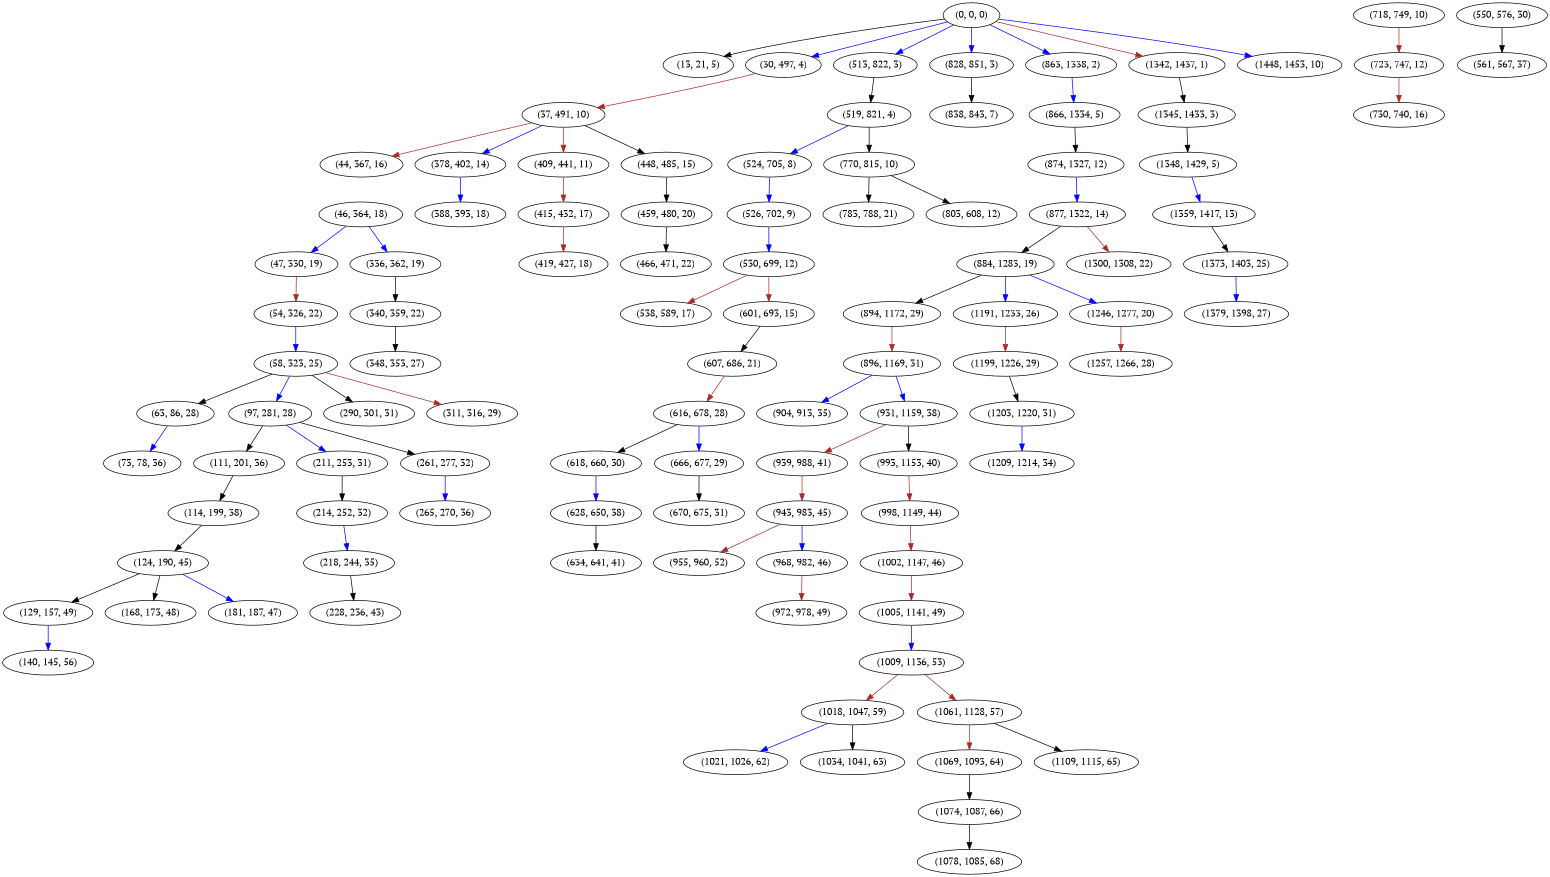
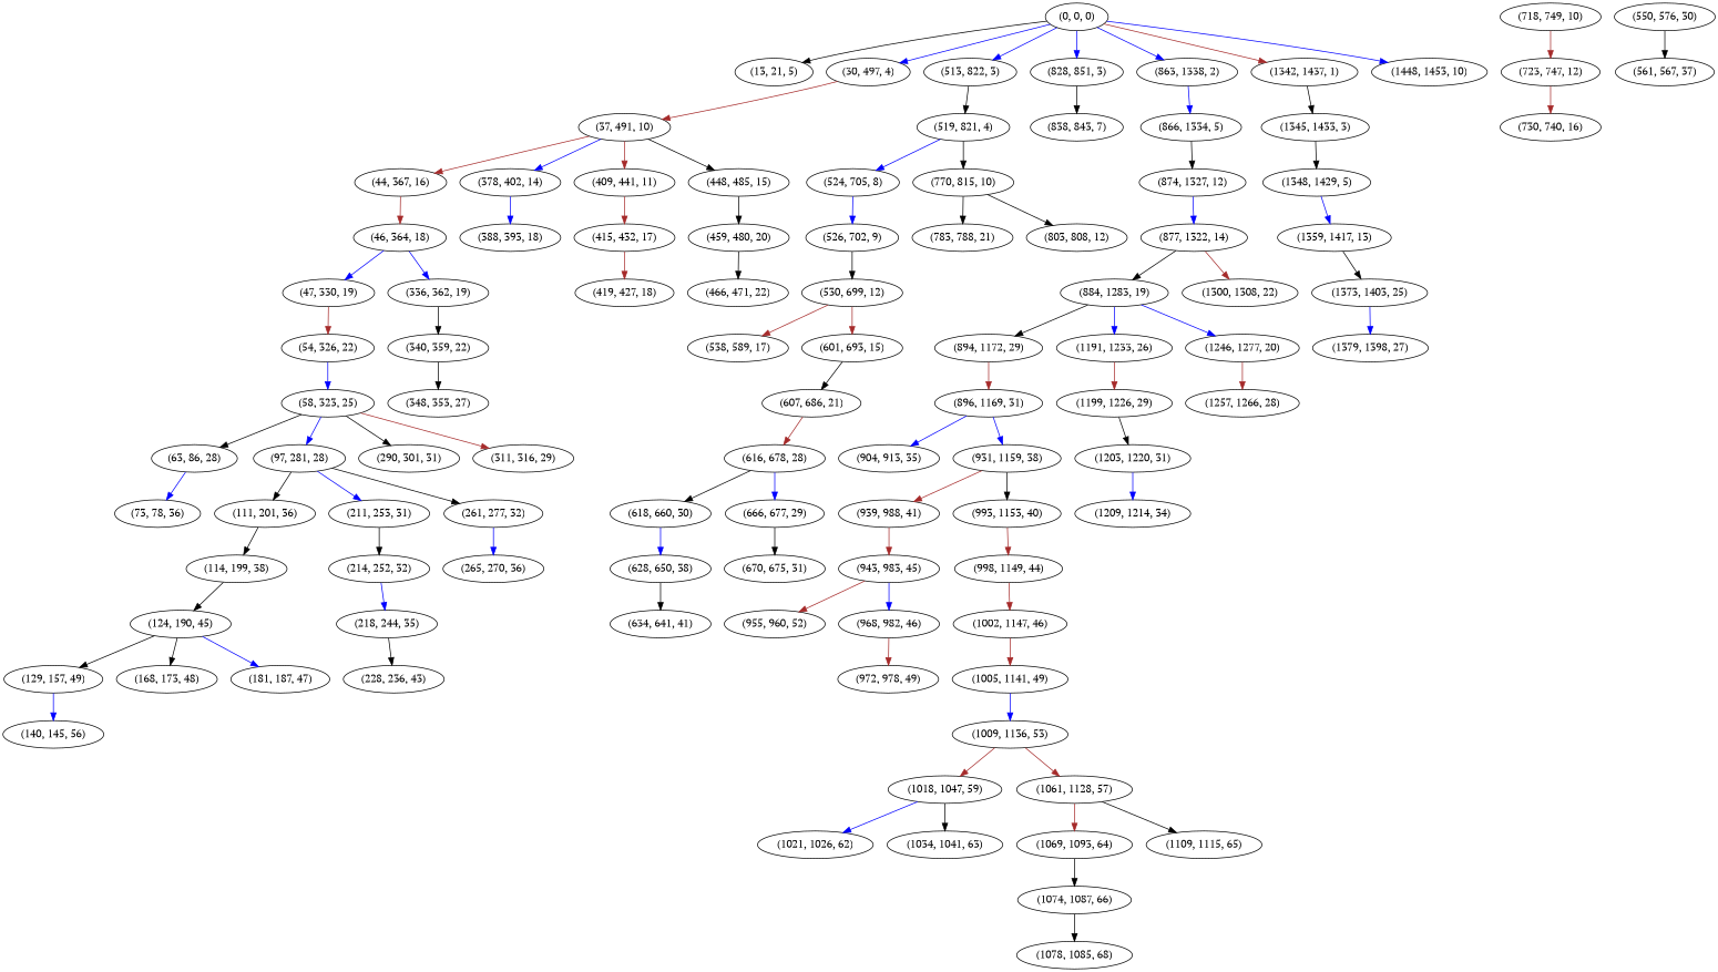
  digraph {
    fontname="PT Serif"
    node [fontname="PT Serif"]
    edge [color=black fontname="PT Serif"]
    "(0, 0, 0)"
    "(13, 21, 5)"
    "(30, 497, 4)"
    "(513, 822, 3)"
    "(828, 851, 3)"
    "(863, 1338, 2)"
    "(1342, 1437, 1)"
    "(1448, 1453, 10)"
    "(37, 491, 10)"
    "(519, 821, 4)"
    "(838, 843, 7)"
    "(866, 1334, 5)"
    "(1345, 1433, 3)"
    "(44, 367, 16)"
    "(378, 402, 14)"
    "(409, 441, 11)"
    "(448, 485, 15)"
    "(46, 364, 18)"
    "(388, 393, 18)"
    "(415, 432, 17)"
    "(459, 480, 20)"
    "(47, 330, 19)"
    "(336, 362, 19)"
    "(54, 326, 22)"
    "(340, 359, 22)"
    "(58, 323, 25)"
    "(63, 86, 28)"
    "(97, 281, 28)"
    "(290, 301, 31)"
    "(311, 316, 29)"
    "(73, 78, 36)"
    "(111, 201, 36)"
    "(211, 253, 31)"
    "(261, 277, 32)"
    "(114, 199, 38)"
    "(214, 252, 32)"
    "(265, 270, 36)"
    "(124, 190, 45)"
    "(129, 157, 49)"
    "(168, 173, 48)"
    "(181, 187, 47)"
    "(140, 145, 56)"
    "(218, 244, 35)"
    "(228, 236, 43)"
    "(348, 353, 27)"
    "(419, 427, 18)"
    "(466, 471, 22)"
    "(524, 705, 8)"
    "(770, 815, 10)"
    "(526, 702, 9)"
    "(718, 749, 10)"
    "(723, 747, 12)"
    "(783, 788, 21)"
-   "(803, 808, 12)" [label="(803, 608, 12)"]
+   "(803, 808, 12)"
    "(530, 699, 12)"
    n56 [label="(538, 589, 17)"]
    "(601, 693, 15)"
    "(607, 686, 21)"
    "(550, 576, 30)"
    "(561, 567, 37)"
    "(616, 678, 28)"
    "(618, 660, 30)"
    "(666, 677, 29)"
    "(628, 650, 38)"
    "(670, 675, 31)"
    "(634, 641, 41)"
    "(730, 740, 16)"
    "(874, 1327, 12)"
    "(877, 1322, 14)"
    "(884, 1283, 19)"
    "(1300, 1308, 22)"
    "(894, 1172, 29)"
    "(1191, 1233, 26)"
    "(1246, 1277, 20)"
    "(896, 1169, 31)"
    "(1199, 1226, 29)"
    "(1257, 1266, 28)"
    "(904, 913, 35)"
    "(931, 1159, 38)"
    "(939, 988, 41)"
    "(993, 1153, 40)"
    "(943, 983, 45)"
    "(998, 1149, 44)"
    "(955, 960, 52)"
    "(968, 982, 46)"
    "(972, 978, 49)"
    "(1002, 1147, 46)"
    "(1005, 1141, 49)"
    "(1009, 1136, 53)"
    "(1018, 1047, 59)"
    "(1061, 1128, 57)"
    "(1021, 1026, 62)"
    "(1034, 1041, 63)"
    "(1069, 1093, 64)"
    "(1109, 1115, 65)"
    "(1074, 1087, 66)"
    "(1078, 1085, 68)"
    "(1203, 1220, 31)"
    "(1209, 1214, 34)"
    "(1348, 1429, 5)"
    "(1359, 1417, 13)"
    "(1373, 1403, 25)"
    "(1379, 1398, 27)"
    "(0, 0, 0)" -> "(13, 21, 5)"
    "(0, 0, 0)" -> "(30, 497, 4)" [color=blue]
    "(0, 0, 0)" -> "(513, 822, 3)" [color=blue]
    "(0, 0, 0)" -> "(828, 851, 3)" [color=blue]
    "(0, 0, 0)" -> "(863, 1338, 2)" [color=blue]
    "(0, 0, 0)" -> "(1342, 1437, 1)" [color=brown]
    "(0, 0, 0)" -> "(1448, 1453, 10)" [color=blue]
    "(30, 497, 4)" -> "(37, 491, 10)" [color=brown]
    "(513, 822, 3)" -> "(519, 821, 4)"
    "(828, 851, 3)" -> "(838, 843, 7)"
    "(863, 1338, 2)" -> "(866, 1334, 5)" [color=blue]
    "(1342, 1437, 1)" -> "(1345, 1433, 3)"
    "(37, 491, 10)" -> "(44, 367, 16)" [color=brown]
    "(37, 491, 10)" -> "(378, 402, 14)" [color=blue]
    "(37, 491, 10)" -> "(409, 441, 11)" [color=brown]
    "(37, 491, 10)" -> "(448, 485, 15)"
    "(519, 821, 4)" -> "(524, 705, 8)" [color=blue]
    "(519, 821, 4)" -> "(770, 815, 10)"
    "(866, 1334, 5)" -> "(874, 1327, 12)"
    "(1345, 1433, 3)" -> "(1348, 1429, 5)"
+   "(44, 367, 16)" -> "(46, 364, 18)" [color=brown]
    "(378, 402, 14)" -> "(388, 393, 18)" [color=blue]
    "(409, 441, 11)" -> "(415, 432, 17)" [color=brown]
    "(448, 485, 15)" -> "(459, 480, 20)"
    "(46, 364, 18)" -> "(47, 330, 19)" [color=blue]
    "(46, 364, 18)" -> "(336, 362, 19)" [color=blue]
    "(415, 432, 17)" -> "(419, 427, 18)" [color=brown]
    "(459, 480, 20)" -> "(466, 471, 22)"
    "(47, 330, 19)" -> "(54, 326, 22)" [color=brown]
    "(336, 362, 19)" -> "(340, 359, 22)"
    "(54, 326, 22)" -> "(58, 323, 25)" [color=blue]
    "(340, 359, 22)" -> "(348, 353, 27)"
    "(58, 323, 25)" -> "(63, 86, 28)"
    "(58, 323, 25)" -> "(97, 281, 28)" [color=blue]
    "(58, 323, 25)" -> "(290, 301, 31)"
    "(58, 323, 25)" -> "(311, 316, 29)" [color=brown]
    "(63, 86, 28)" -> "(73, 78, 36)" [color=blue]
    "(97, 281, 28)" -> "(111, 201, 36)"
    "(97, 281, 28)" -> "(211, 253, 31)" [color=blue]
    "(97, 281, 28)" -> "(261, 277, 32)"
    "(111, 201, 36)" -> "(114, 199, 38)"
    "(211, 253, 31)" -> "(214, 252, 32)"
    "(261, 277, 32)" -> "(265, 270, 36)" [color=blue]
    "(114, 199, 38)" -> "(124, 190, 45)"
    "(214, 252, 32)" -> "(218, 244, 35)" [color=blue]
    "(124, 190, 45)" -> "(129, 157, 49)"
    "(124, 190, 45)" -> "(168, 173, 48)"
    "(124, 190, 45)" -> "(181, 187, 47)" [color=blue]
    "(129, 157, 49)" -> "(140, 145, 56)" [color=blue]
    "(218, 244, 35)" -> "(228, 236, 43)"
    "(524, 705, 8)" -> "(526, 702, 9)" [color=blue]
    "(770, 815, 10)" -> "(783, 788, 21)"
    "(770, 815, 10)" -> "(803, 808, 12)"
-   "(526, 702, 9)" -> "(530, 699, 12)" [color=blue]
+   "(526, 702, 9)" -> "(530, 699, 12)"
    "(718, 749, 10)" -> "(723, 747, 12)" [color=brown]
    "(723, 747, 12)" -> "(730, 740, 16)" [color=brown]
    "(530, 699, 12)" -> n56 [color=brown]
    "(530, 699, 12)" -> "(601, 693, 15)" [color=brown]
    "(601, 693, 15)" -> "(607, 686, 21)"
    "(607, 686, 21)" -> "(616, 678, 28)" [color=brown]
    "(550, 576, 30)" -> "(561, 567, 37)"
    "(616, 678, 28)" -> "(618, 660, 30)"
    "(616, 678, 28)" -> "(666, 677, 29)" [color=blue]
    "(618, 660, 30)" -> "(628, 650, 38)" [color=blue]
    "(666, 677, 29)" -> "(670, 675, 31)"
    "(628, 650, 38)" -> "(634, 641, 41)"
    "(874, 1327, 12)" -> "(877, 1322, 14)" [color=blue]
    "(877, 1322, 14)" -> "(884, 1283, 19)"
    "(877, 1322, 14)" -> "(1300, 1308, 22)" [color=brown]
    "(884, 1283, 19)" -> "(894, 1172, 29)"
    "(884, 1283, 19)" -> "(1191, 1233, 26)" [color=blue]
    "(884, 1283, 19)" -> "(1246, 1277, 20)" [color=blue]
    "(894, 1172, 29)" -> "(896, 1169, 31)" [color=brown]
    "(1191, 1233, 26)" -> "(1199, 1226, 29)" [color=brown]
    "(1246, 1277, 20)" -> "(1257, 1266, 28)" [color=brown]
    "(896, 1169, 31)" -> "(904, 913, 35)" [color=blue]
    "(896, 1169, 31)" -> "(931, 1159, 38)" [color=blue]
    "(1199, 1226, 29)" -> "(1203, 1220, 31)"
    "(931, 1159, 38)" -> "(939, 988, 41)" [color=brown]
    "(931, 1159, 38)" -> "(993, 1153, 40)"
    "(939, 988, 41)" -> "(943, 983, 45)" [color=brown]
    "(993, 1153, 40)" -> "(998, 1149, 44)" [color=brown]
    "(943, 983, 45)" -> "(955, 960, 52)" [color=brown]
    "(943, 983, 45)" -> "(968, 982, 46)" [color=blue]
    "(998, 1149, 44)" -> "(1002, 1147, 46)" [color=brown]
    "(968, 982, 46)" -> "(972, 978, 49)" [color=brown]
    "(1002, 1147, 46)" -> "(1005, 1141, 49)" [color=brown]
    "(1005, 1141, 49)" -> "(1009, 1136, 53)" [color=blue]
    "(1009, 1136, 53)" -> "(1018, 1047, 59)" [color=brown]
    "(1009, 1136, 53)" -> "(1061, 1128, 57)" [color=brown]
    "(1018, 1047, 59)" -> "(1021, 1026, 62)" [color=blue]
    "(1018, 1047, 59)" -> "(1034, 1041, 63)"
    "(1061, 1128, 57)" -> "(1069, 1093, 64)" [color=brown]
    "(1061, 1128, 57)" -> "(1109, 1115, 65)"
    "(1069, 1093, 64)" -> "(1074, 1087, 66)"
    "(1074, 1087, 66)" -> "(1078, 1085, 68)"
    "(1203, 1220, 31)" -> "(1209, 1214, 34)" [color=blue]
    "(1348, 1429, 5)" -> "(1359, 1417, 13)" [color=blue]
    "(1359, 1417, 13)" -> "(1373, 1403, 25)"
    "(1373, 1403, 25)" -> "(1379, 1398, 27)" [color=blue]
  }
